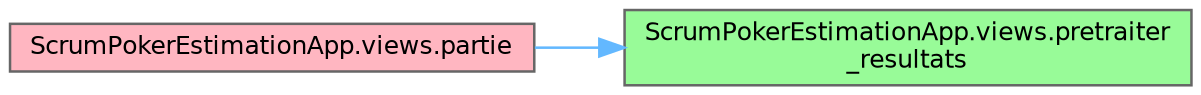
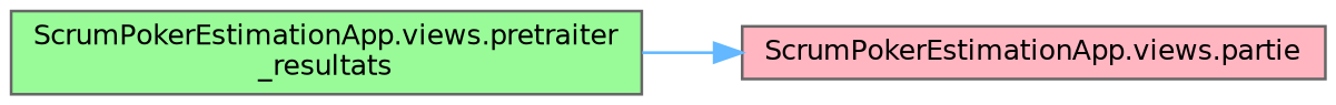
  digraph {
    rankdir=LR
    node [fontname=Helvetica fontsize=10 shape=box style=filled]
    n1 [color=gray40 fillcolor=lightpink fontcolor=black height=0.2 label="ScrumPokerEstimationApp.views.partie" width=0.4]
    n2 [color=grey40 fillcolor=palegreen height=0.2 label="ScrumPokerEstimationApp.views.pretraiter\l_resultats" width=0.4]
-   n1 -> n2 [color=steelblue1 fontname=Helvetica fontsize=10 labelfontname=Helvetica labelfontsize=10 style=solid]
+   n2 -> n1 [color=steelblue1 fontname=Helvetica fontsize=10 labelfontname=Helvetica labelfontsize=10 style=solid]
  }
